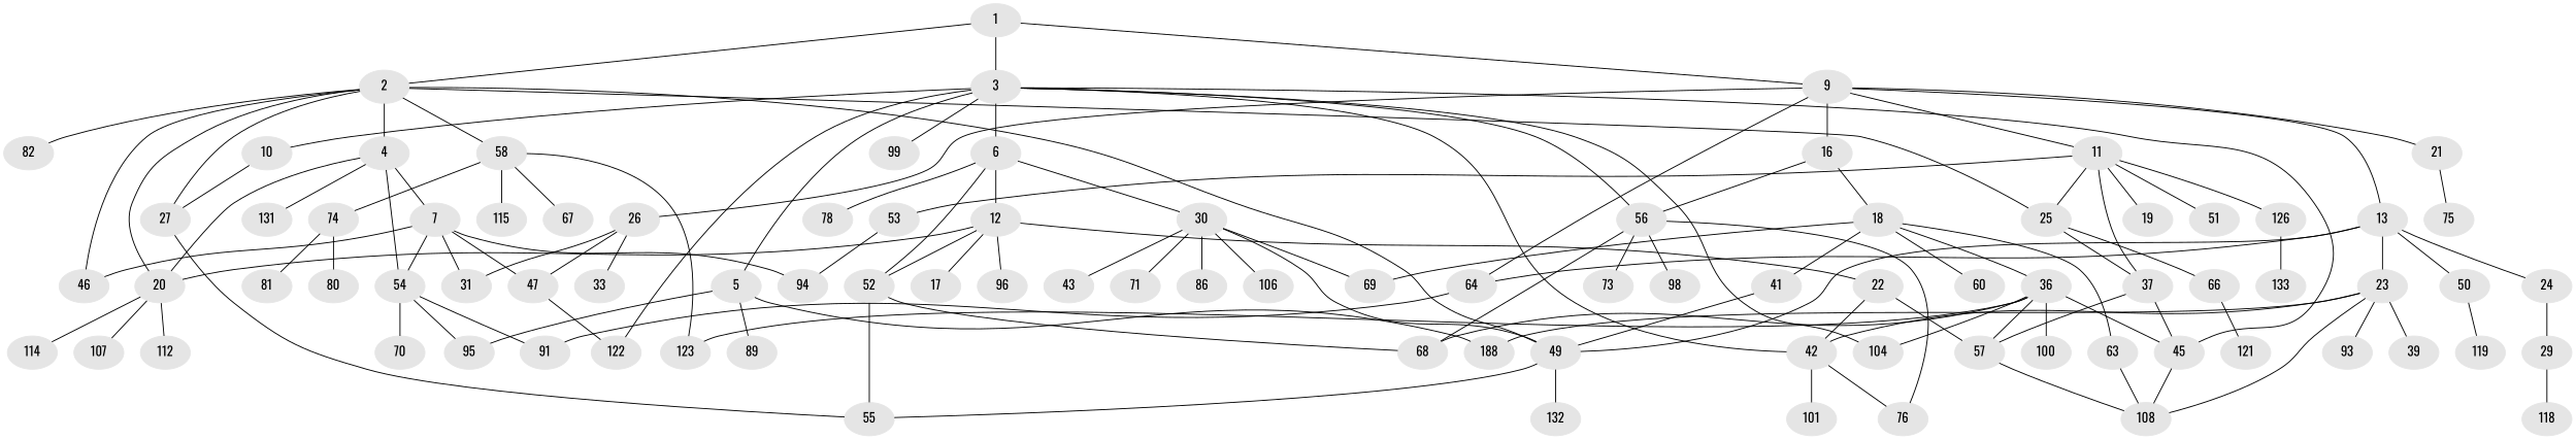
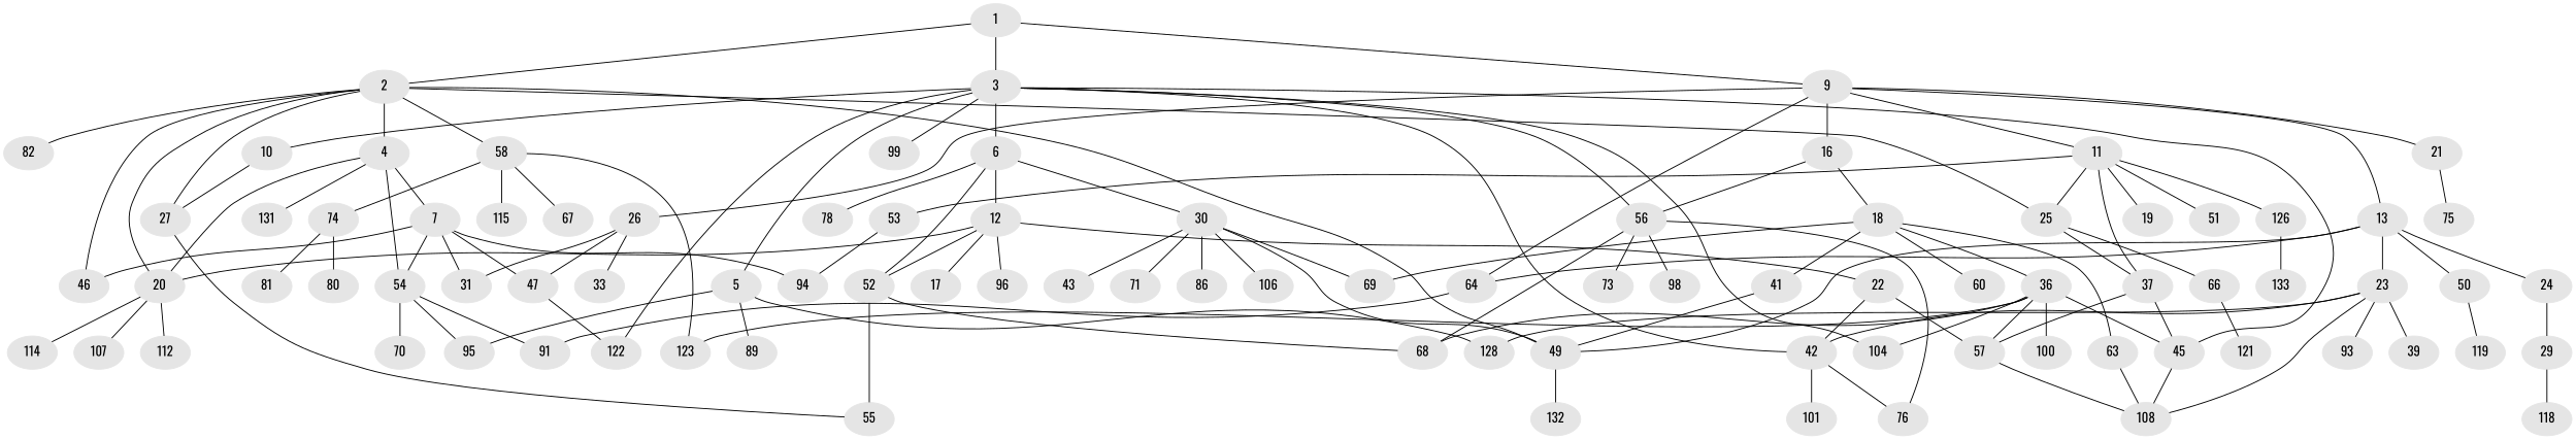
  graph {
    fontname=Oswald
    node [color=gray90 fontname=Oswald style=filled]
    edge [fontname=Oswald]
    2 [super="+14"]
    4 [super="+15"]
    20 [super="+35"]
    25
    27 [super="+40"]
    46
    49 [super="+59"]
    58 [super="+61"]
    n9 [label=82]
    1
    3 [super="+110"]
    9
    5 [super="+88"]
    6 [super="+8"]
    10
    42 [super="+65"]
    45
    56 [super="+105"]
    99
    104 [super="+117"]
    122
    11 [super="+77"]
    13 [super="+113"]
    16
    21
    26 [super="+28"]
    64 [super="+85"]
    7 [super="+44"]
    54 [super="+102"]
    131
    114
    107
    112
    37 [super="+129"]
    66
    55
    132
    123
    67 [super="+79"]
    74 [super="+92"]
    115
    89
    95 [super="+109"]
-   128 [label=188]
+   128
    12 [super="+84"]
    30 [super="+34"]
    52 [super="+111"]
    78
    76
    101
    108 [super="+120"]
    68 [super="+124"]
    73 [super="+97"]
    98
    31
    47 [super="+116"]
    94
    70
    91
    17
    22 [super="+83"]
    96
    69
    43
    71
    86
    106
    19
    51
    53
    126
    23 [super="+82"]
    24 [super="+72"]
    50 [super="+90"]
    18 [super="+48"]
    75
    33
    57 [super="+87"]
    133
    39
    93
    29 [super="+32"]
    119
    36 [super="+38"]
    41 [super="+127"]
    60
    63
    100
    118
    121 [super="+125"]
    80
    81 [super="+103"]
    2 -- 4
    2 -- 20
    2 -- 25
    2 -- 27
    2 -- 46
    2 -- 49
    2 -- 58
    2 -- n9
    4 -- 20
    4 -- 7 [weight=2]
    4 -- 54
    4 -- 131
    20 -- 114
    20 -- 107
    20 -- 112
    25 -- 37
    25 -- 66
    27 -- 55
-   49 -- 55
    49 -- 132
    58 -- 123
    58 -- 67
    58 -- 74
    58 -- 115
    1 -- 2
    1 -- 3
    1 -- 9
    3 -- 5
    3 -- 6
    3 -- 10
    3 -- 42
    3 -- 45
    3 -- 56
    3 -- 99
    3 -- 104
    3 -- 122
    9 -- 11
    9 -- 13
    9 -- 16
    9 -- 21
    9 -- 26
    9 -- 64
    5 -- 89
    5 -- 95
    5 -- 128
    6 -- 12
    6 -- 30
    6 -- 52
    6 -- 78
    10 -- 27
    42 -- 76
    42 -- 101
    45 -- 108
    56 -- 76
    56 -- 68
    56 -- 73
    56 -- 98
    11 -- 25
    11 -- 37
    11 -- 19
    11 -- 51
    11 -- 53
    11 -- 126
    13 -- 49
    13 -- 64
    13 -- 23
    13 -- 24
    13 -- 50
    16 -- 56
    16 -- 18
    21 -- 75
    26 -- 31
    26 -- 47
    26 -- 33
    64 -- 91
    7 -- 46
    7 -- 54
    7 -- 31
    7 -- 47
    7 -- 94
    54 -- 95
    54 -- 70
    54 -- 91
    37 -- 45
    37 -- 57
    66 -- 121
    74 -- 80
    74 -- 81
    12 -- 20
    12 -- 52
    12 -- 17
    12 -- 22
    12 -- 96
    30 -- 49
    30 -- 69
    30 -- 43
    30 -- 71
    30 -- 86
    30 -- 106
    52 -- 55
    52 -- 68
    47 -- 122
    22 -- 42
    22 -- 57
    53 -- 94
    126 -- 133
    23 -- 42
    23 -- 128
    23 -- 108
    23 -- 39
    23 -- 93
    24 -- 29 [weight=2]
    50 -- 119
    18 -- 69
    18 -- 36
    18 -- 41
    18 -- 60
    18 -- 63
    57 -- 108
    29 -- 118
    36 -- 45
    36 -- 104
    36 -- 123
    36 -- 68
    36 -- 57
    36 -- 100
    41 -- 49
    63 -- 108
  }
